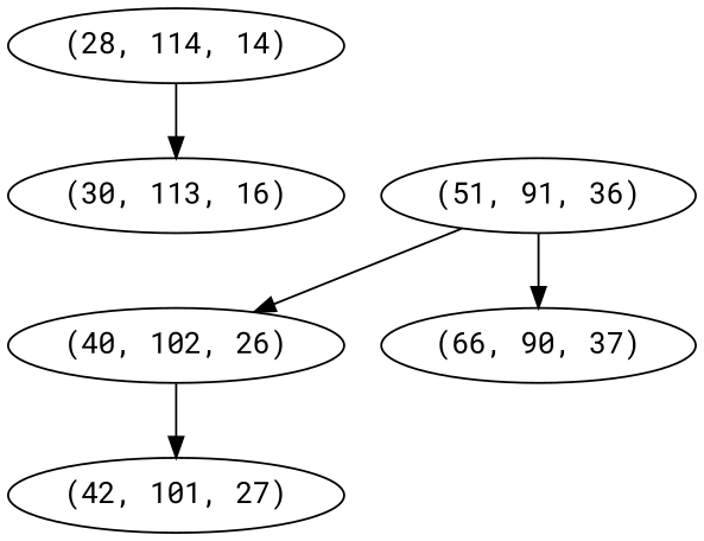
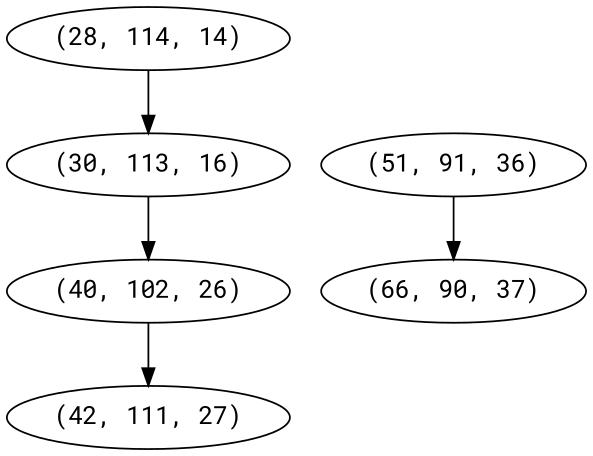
  digraph {
    fontname="Roboto Mono"
    node [fontname="Roboto Mono"]
    edge [fontname="Roboto Mono"]
    n1 [label="(28, 114, 14)"]
    "(30, 113, 16)"
    "(40, 102, 26)"
-   "(42, 101, 27)"
+   "(42, 101, 27)" [label="(42, 111, 27)"]
    "(51, 91, 36)"
    "(66, 90, 37)"
    n1 -> "(30, 113, 16)"
-   "(51, 91, 36)" -> "(40, 102, 26)"
+   "(30, 113, 16)" -> "(40, 102, 26)"
    "(40, 102, 26)" -> "(42, 101, 27)"
    "(51, 91, 36)" -> "(66, 90, 37)"
  }
